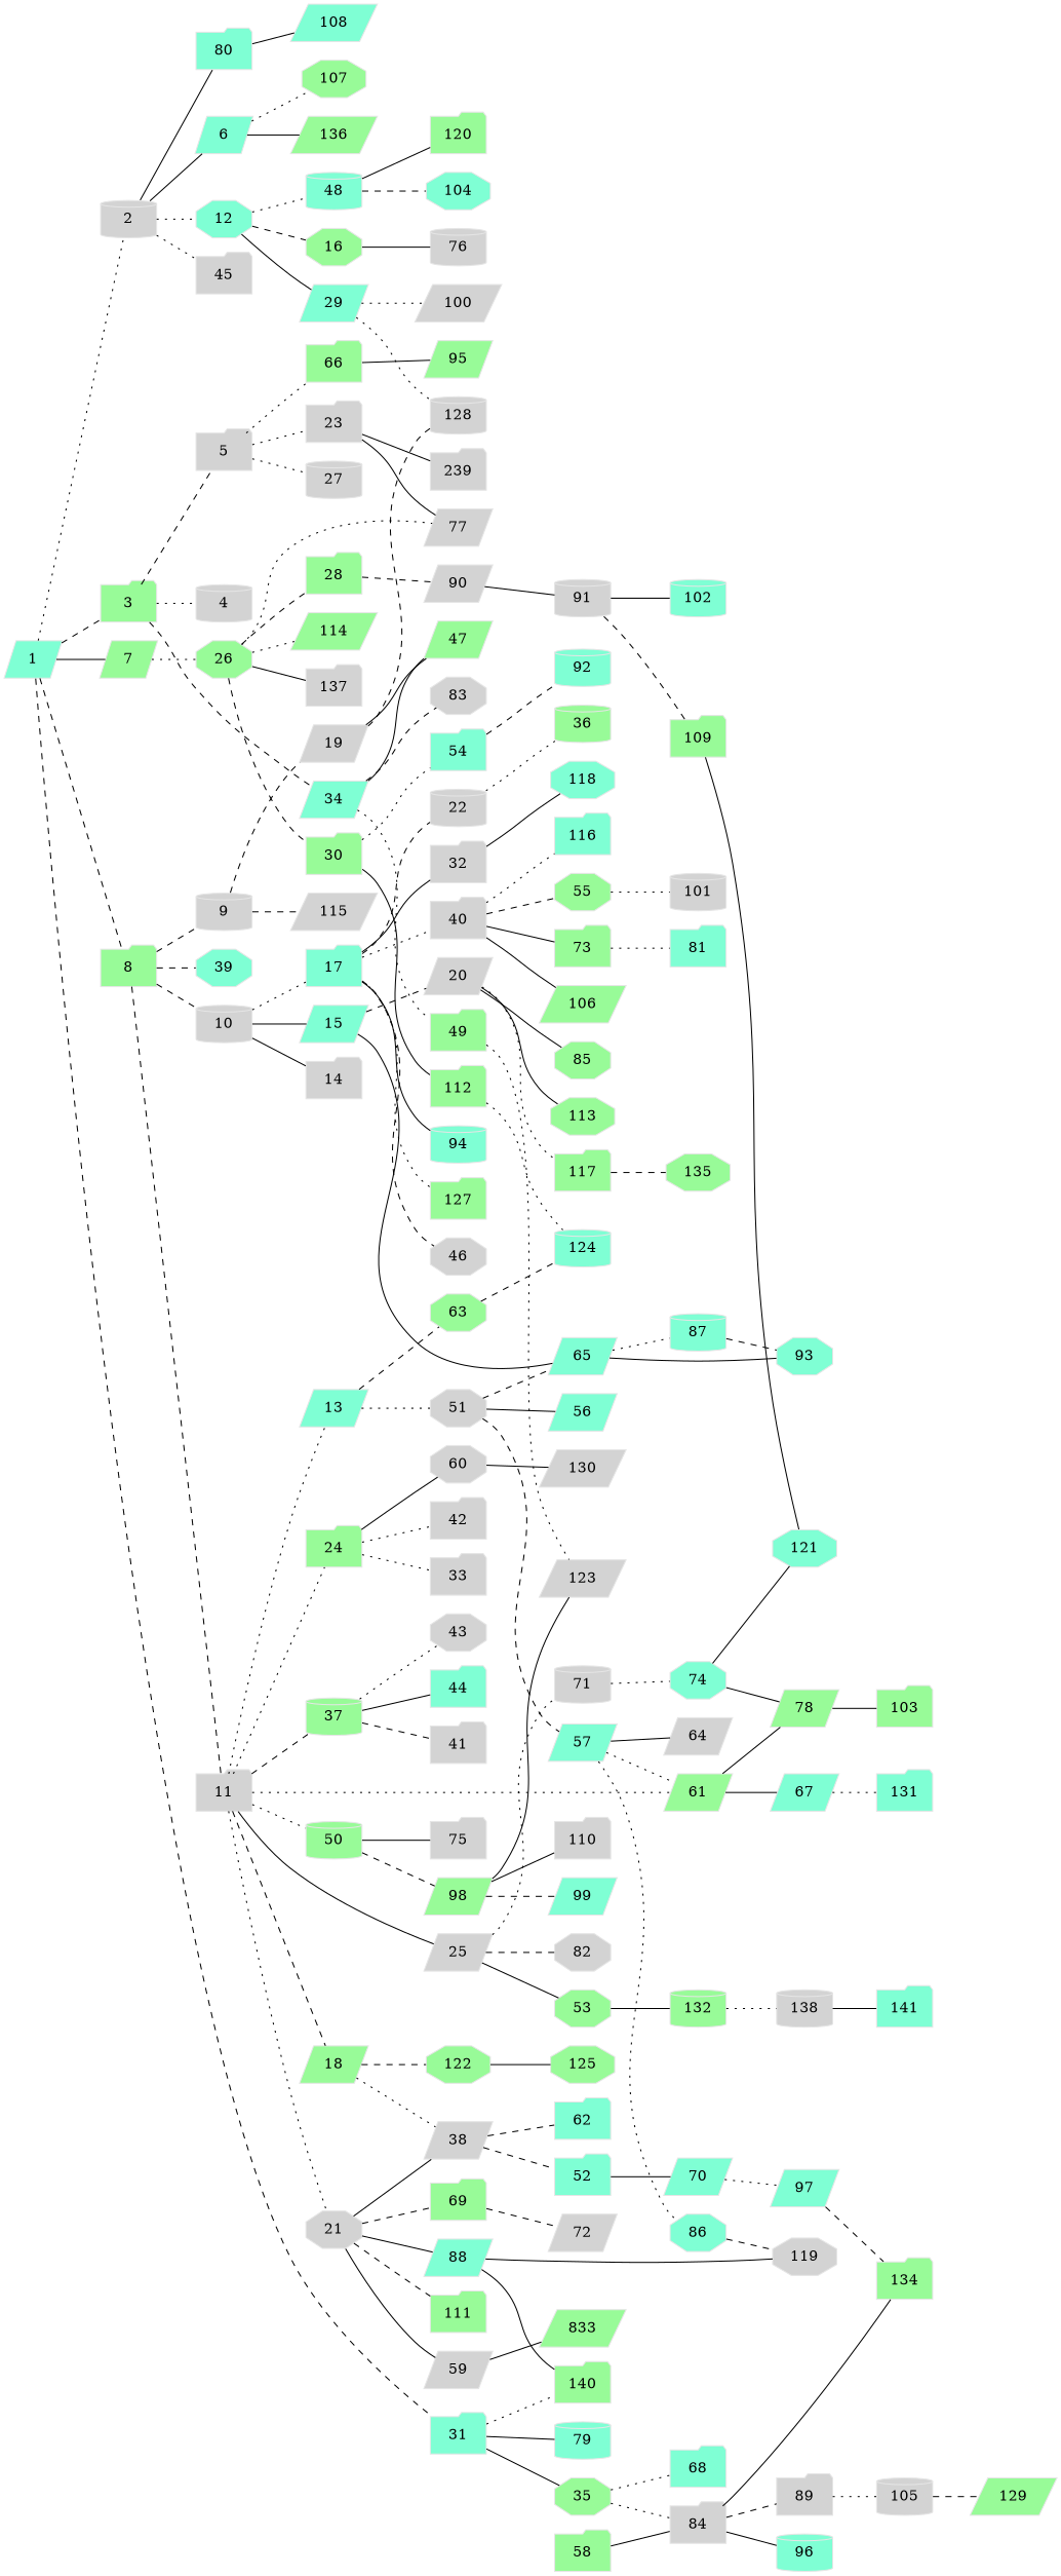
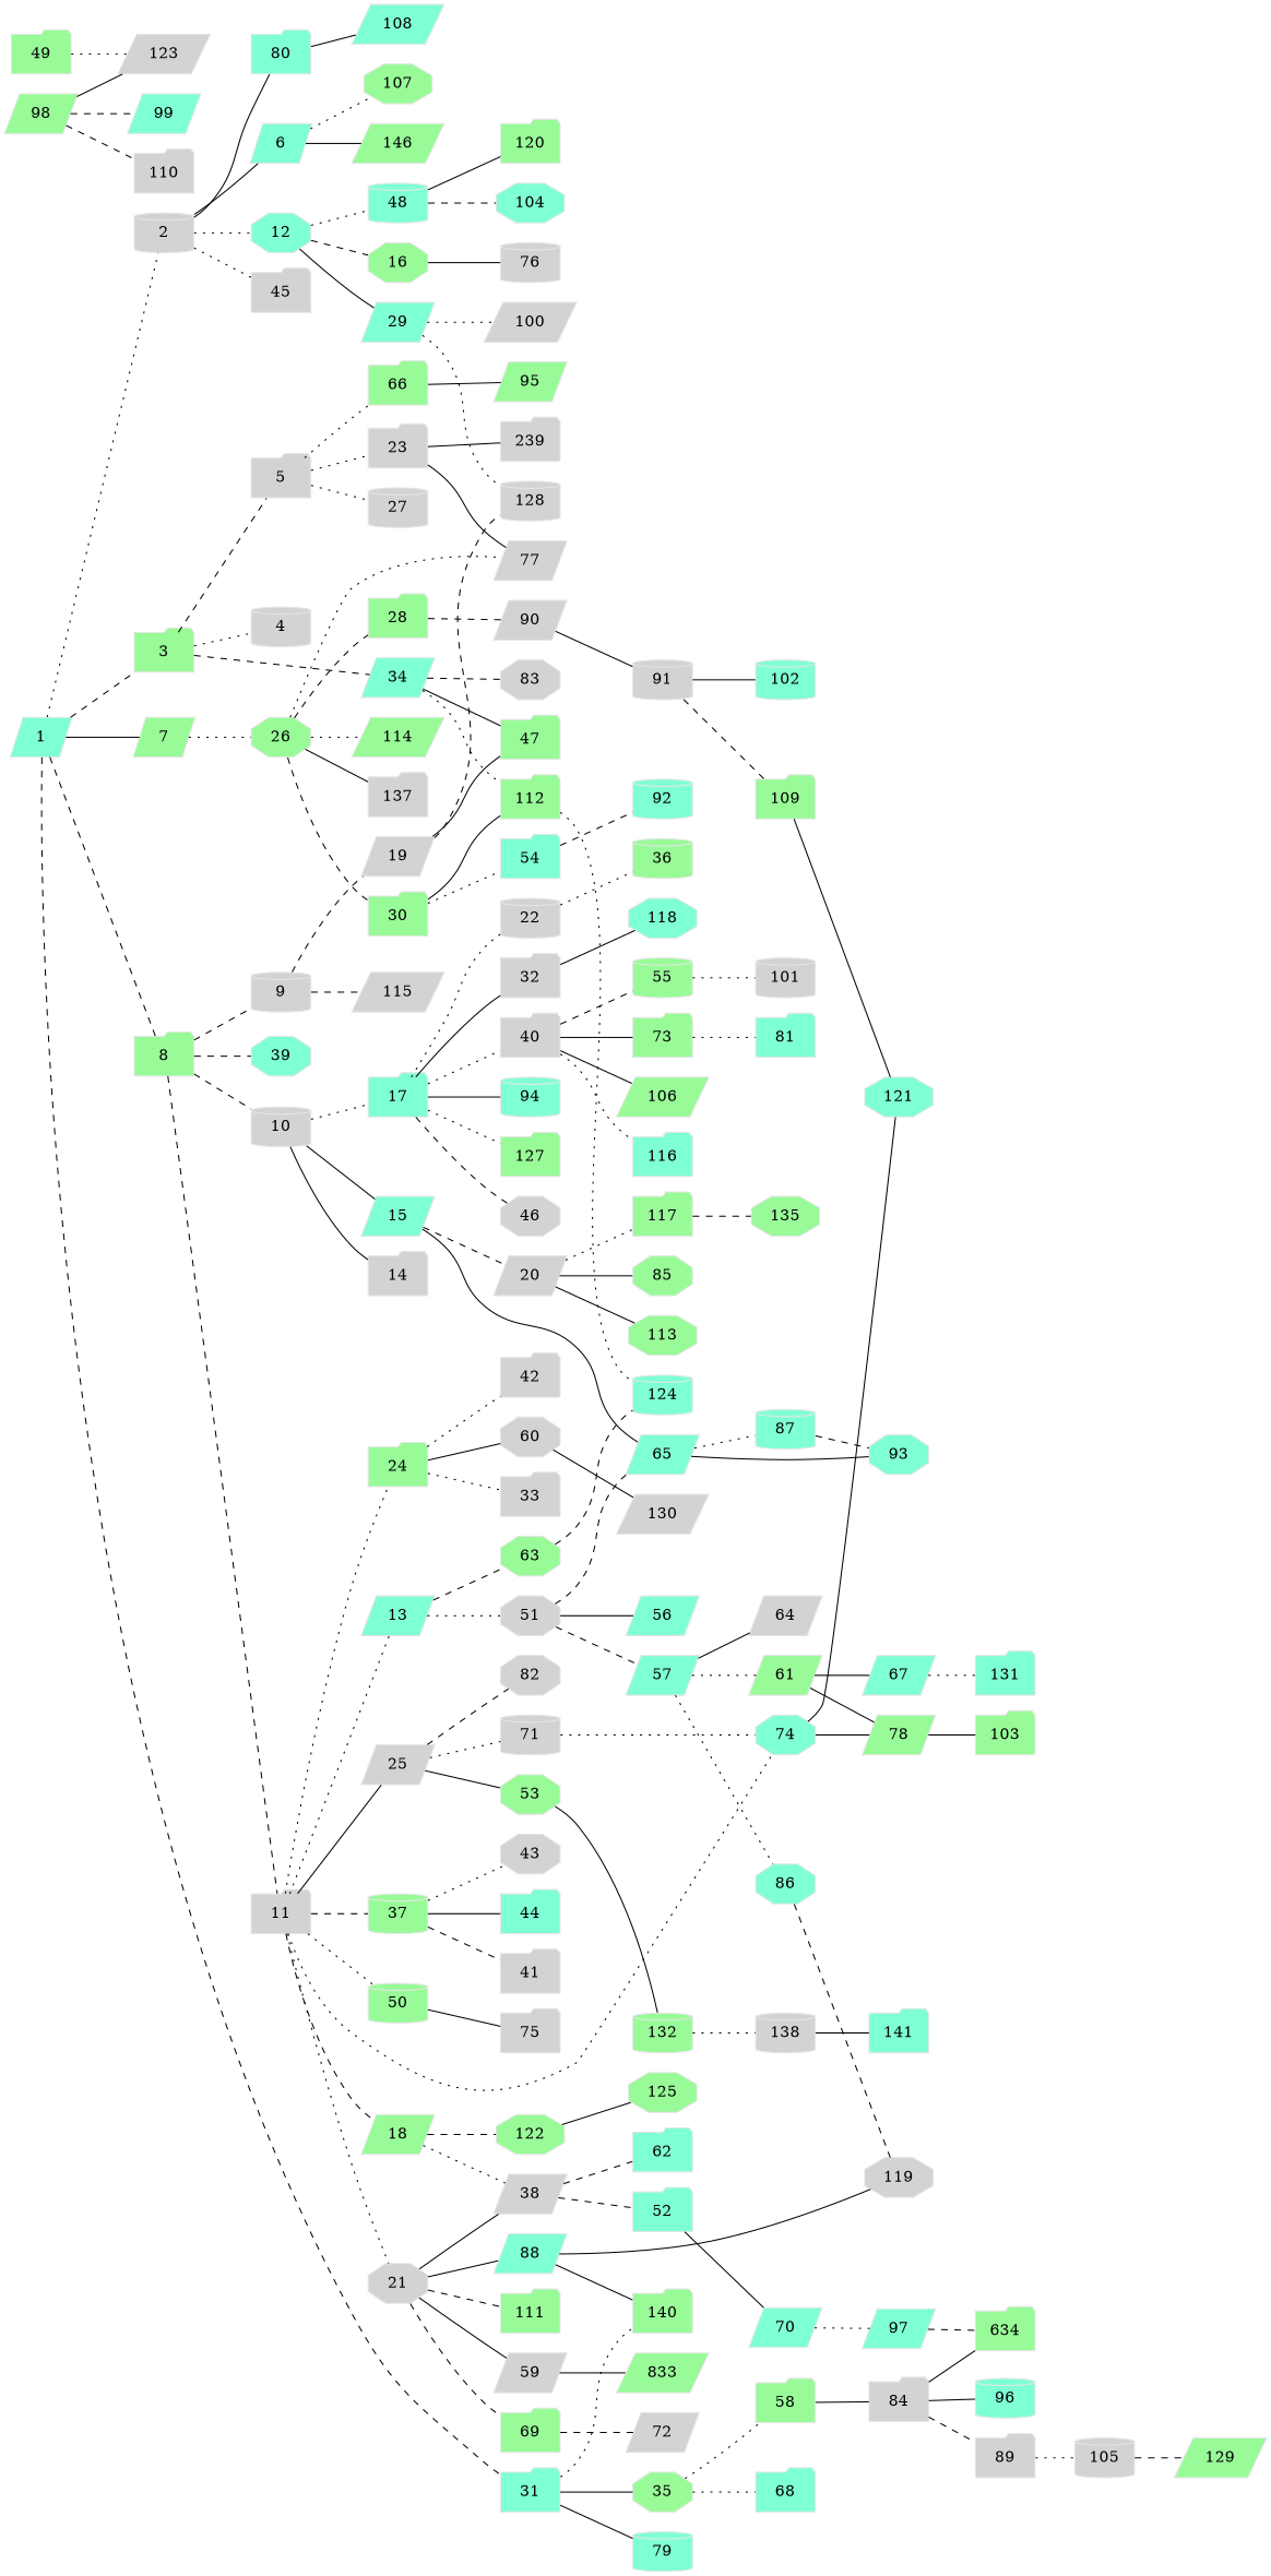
  graph {
    rankdir=LR
    node [color=gray90 fillcolor=lightgrey shape=folder style=filled]
    edge [style=solid]
    1 [fillcolor=aquamarine shape=parallelogram]
    2 [shape=cylinder]
    3 [fillcolor=palegreen]
    7 [fillcolor=palegreen shape=parallelogram]
    8 [fillcolor=palegreen]
    31 [fillcolor=aquamarine]
    6 [fillcolor=aquamarine shape=parallelogram]
    12 [fillcolor=aquamarine shape=octagon]
    45
    80 [fillcolor=aquamarine]
    4 [shape=cylinder]
    5
    34 [fillcolor=aquamarine shape=parallelogram]
    26 [fillcolor=palegreen shape=octagon]
    9 [shape=cylinder]
    10 [shape=cylinder]
    11
    39 [fillcolor=aquamarine shape=octagon]
    35 [fillcolor=palegreen shape=octagon]
    79 [fillcolor=aquamarine shape=cylinder]
    140 [fillcolor=palegreen]
    107 [fillcolor=palegreen shape=octagon]
-   136 [fillcolor=palegreen shape=parallelogram]
+   136 [fillcolor=palegreen shape=parallelogram label=146]
    16 [fillcolor=palegreen shape=octagon]
    29 [fillcolor=aquamarine shape=parallelogram]
    48 [fillcolor=aquamarine shape=cylinder]
    108 [fillcolor=aquamarine shape=parallelogram]
    23
    27 [shape=cylinder]
    66 [fillcolor=palegreen]
-   47 [fillcolor=palegreen shape=parallelogram]
+   47 [fillcolor=palegreen]
    49 [fillcolor=palegreen]
    83 [shape=octagon]
    77 [shape=parallelogram]
    n35 [label=239]
    95 [fillcolor=palegreen shape=parallelogram]
    28 [fillcolor=palegreen]
    30 [fillcolor=palegreen]
    114 [fillcolor=palegreen shape=parallelogram]
    137
    19 [shape=parallelogram]
    115 [shape=parallelogram]
    14
    15 [fillcolor=aquamarine shape=parallelogram]
    17 [fillcolor=aquamarine]
    13 [fillcolor=aquamarine shape=parallelogram]
    18 [fillcolor=palegreen shape=parallelogram]
    21 [shape=octagon]
    24 [fillcolor=palegreen]
    25 [shape=parallelogram]
    37 [fillcolor=palegreen shape=cylinder]
    50 [fillcolor=palegreen shape=cylinder]
    74 [fillcolor=aquamarine shape=octagon]
    128 [shape=cylinder]
    46 [shape=octagon]
    20 [shape=parallelogram]
    65 [fillcolor=aquamarine shape=parallelogram]
    22 [shape=cylinder]
    32
    40
    94 [fillcolor=aquamarine shape=cylinder]
    127 [fillcolor=palegreen]
    51 [shape=octagon]
    63 [fillcolor=palegreen shape=octagon]
    38 [shape=parallelogram]
    122 [fillcolor=palegreen shape=octagon]
    59 [shape=parallelogram]
    69 [fillcolor=palegreen]
    88 [fillcolor=aquamarine shape=parallelogram]
    111 [fillcolor=palegreen]
    33
    42
    60 [shape=octagon]
    53 [fillcolor=palegreen shape=octagon]
    71 [shape=cylinder]
    82 [shape=octagon]
    41
    43 [shape=octagon]
    44 [fillcolor=aquamarine]
    75
    98 [fillcolor=palegreen shape=parallelogram]
    78 [fillcolor=palegreen shape=parallelogram]
    121 [fillcolor=aquamarine shape=octagon]
    76 [shape=cylinder]
    100 [shape=parallelogram]
    104 [fillcolor=aquamarine shape=octagon]
    120 [fillcolor=palegreen]
    56 [fillcolor=aquamarine shape=parallelogram]
    57 [fillcolor=aquamarine shape=parallelogram]
    124 [fillcolor=aquamarine shape=cylinder]
    85 [fillcolor=palegreen shape=octagon]
    113 [fillcolor=palegreen shape=octagon]
    117 [fillcolor=palegreen]
    87 [fillcolor=aquamarine shape=cylinder]
    93 [fillcolor=aquamarine shape=octagon]
    36 [fillcolor=palegreen shape=cylinder]
    118 [fillcolor=aquamarine shape=octagon]
-   55 [fillcolor=palegreen shape=octagon]
+   55 [fillcolor=palegreen shape=cylinder]
    73 [fillcolor=palegreen]
    106 [fillcolor=palegreen shape=parallelogram]
    116 [fillcolor=aquamarine]
    52 [fillcolor=aquamarine]
    62 [fillcolor=aquamarine]
    125 [fillcolor=palegreen shape=octagon]
    135 [fillcolor=palegreen shape=octagon]
    n106 [fillcolor=palegreen label=833 shape=parallelogram]
    72 [shape=parallelogram]
    119 [shape=octagon]
    130 [shape=parallelogram]
    132 [fillcolor=palegreen shape=cylinder]
    90 [shape=parallelogram]
    54 [fillcolor=aquamarine]
    112 [fillcolor=palegreen]
    91 [shape=cylinder]
    92 [fillcolor=aquamarine shape=cylinder]
    58 [fillcolor=palegreen]
    68 [fillcolor=aquamarine]
    123 [shape=parallelogram]
    84
    70 [fillcolor=aquamarine shape=parallelogram]
    101 [shape=cylinder]
    81 [fillcolor=aquamarine]
    99 [fillcolor=aquamarine shape=parallelogram]
    110
    61 [fillcolor=palegreen shape=parallelogram]
    64 [shape=parallelogram]
    86 [fillcolor=aquamarine shape=octagon]
    97 [fillcolor=aquamarine shape=parallelogram]
    138 [shape=cylinder]
    67 [fillcolor=aquamarine shape=parallelogram]
    89
    96 [fillcolor=aquamarine shape=cylinder]
-   134 [fillcolor=palegreen]
+   134 [fillcolor=palegreen label=634]
    131 [fillcolor=aquamarine]
    103 [fillcolor=palegreen]
    105 [shape=cylinder]
    129 [fillcolor=palegreen shape=parallelogram]
    102 [fillcolor=aquamarine shape=cylinder]
    109 [fillcolor=palegreen]
    141 [fillcolor=aquamarine]
    1 -- 2 [style=dotted]
    1 -- 3 [style=dashed]
    1 -- 7
    1 -- 8 [style=dashed]
    1 -- 31 [style=dashed]
    2 -- 6
    2 -- 12 [style=dotted]
    2 -- 45 [style=dotted]
    2 -- 80
    3 -- 4 [style=dotted]
    3 -- 5 [style=dashed]
    3 -- 34 [style=dashed]
    7 -- 26 [style=dotted]
    8 -- 9 [style=dashed]
    8 -- 10 [style=dashed]
    8 -- 11 [style=dashed]
    8 -- 39 [style=dashed]
    31 -- 35
    31 -- 79
    31 -- 140 [style=dotted]
    6 -- 107 [style=dotted]
    6 -- 136
    12 -- 16 [style=dashed]
    12 -- 29
    12 -- 48 [style=dotted]
    80 -- 108
    5 -- 23 [style=dotted]
    5 -- 27 [style=dotted]
    5 -- 66 [style=dotted]
    34 -- 47
-   34 -- 49 [style=dotted]
+   34 -- 112 [style=dotted]
    34 -- 83 [style=dashed]
    26 -- 77 [style=dotted]
    26 -- 28 [style=dashed]
    26 -- 30 [style=dashed]
    26 -- 114 [style=dotted]
    26 -- 137
    9 -- 19 [style=dashed]
    9 -- 115 [style=dashed]
    10 -- 14
    10 -- 15
    10 -- 17 [style=dotted]
    11 -- 13 [style=dotted]
    11 -- 18 [style=dashed]
    11 -- 21 [style=dotted]
    11 -- 24 [style=dotted]
    11 -- 25
    11 -- 37 [style=dashed]
    11 -- 50 [style=dotted]
-   11 -- 61 [style=dotted]
-   35 -- 84 [style=dotted]
+   11 -- 74 [style=dotted]
+   35 -- 58 [style=dotted]
    35 -- 68 [style=dotted]
    16 -- 76
    29 -- 128 [style=dotted]
    29 -- 100 [style=dotted]
    48 -- 104 [style=dashed]
    48 -- 120
    23 -- 77
    23 -- n35
    66 -- 95
    49 -- 123 [style=dotted]
    28 -- 90 [style=dashed]
    30 -- 54 [style=dotted]
    30 -- 112
    19 -- 47
    19 -- 128 [style=dashed]
    15 -- 20 [style=dashed]
    15 -- 65
    17 -- 46 [style=dashed]
-   17 -- 22 [style=dashed]
+   17 -- 22 [style=dotted]
    17 -- 32
    17 -- 40 [style=dotted]
    17 -- 94
    17 -- 127 [style=dotted]
    13 -- 51 [style=dotted]
    13 -- 63 [style=dashed]
    18 -- 38 [style=dotted]
    18 -- 122 [style=dashed]
    21 -- 38
    21 -- 59
    21 -- 69 [style=dashed]
    21 -- 88
    21 -- 111 [style=dashed]
    24 -- 33 [style=dotted]
    24 -- 42 [style=dotted]
    24 -- 60
    25 -- 53
    25 -- 71 [style=dotted]
    25 -- 82 [style=dashed]
    37 -- 41 [style=dashed]
    37 -- 43 [style=dotted]
    37 -- 44
    50 -- 75
-   50 -- 98 [style=dashed]
    74 -- 78
    74 -- 121
    20 -- 85
    20 -- 113
    20 -- 117 [style=dotted]
    65 -- 87 [style=dotted]
    65 -- 93
    22 -- 36 [style=dotted]
    32 -- 118
    40 -- 55 [style=dashed]
    40 -- 73
    40 -- 106
    40 -- 116 [style=dotted]
    51 -- 65 [style=dashed]
    51 -- 56
    51 -- 57 [style=dashed]
    63 -- 124 [style=dashed]
    38 -- 52 [style=dashed]
    38 -- 62 [style=dashed]
    122 -- 125
    59 -- n106
    69 -- 72 [style=dashed]
    88 -- 140
    88 -- 119
    60 -- 130
    53 -- 132
    71 -- 74 [style=dotted]
    98 -- 123
    98 -- 99 [style=dashed]
-   98 -- 110
+   98 -- 110 [style=dashed]
    78 -- 103
    57 -- 61 [style=dotted]
    57 -- 64
    57 -- 86 [style=dotted]
    117 -- 135 [style=dashed]
    87 -- 93 [style=dashed]
    55 -- 101 [style=dotted]
    73 -- 81 [style=dotted]
    52 -- 70
    132 -- 138 [style=dotted]
    90 -- 91
    54 -- 92 [style=dashed]
    112 -- 124 [style=dotted]
    91 -- 102
    91 -- 109 [style=dashed]
    58 -- 84
    84 -- 89 [style=dashed]
    84 -- 96
    84 -- 134
    70 -- 97 [style=dotted]
    61 -- 78
    61 -- 67
    86 -- 119 [style=dashed]
    97 -- 134 [style=dashed]
    138 -- 141
    67 -- 131 [style=dotted]
    89 -- 105 [style=dotted]
    105 -- 129 [style=dashed]
    109 -- 121
  }
